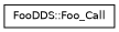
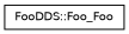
  digraph {
    rankdir=LR
-   n1 [color=black fillcolor=white fontname=Helvetica fontsize=10 height=0.2 label="FooDDS::Foo_Call" shape=record style=filled width=0.4]
+   n1 [color=black fillcolor=white fontname=Helvetica fontsize=10 height=0.2 label="FooDDS::Foo_Foo" shape=record style=filled width=0.4]
  }
